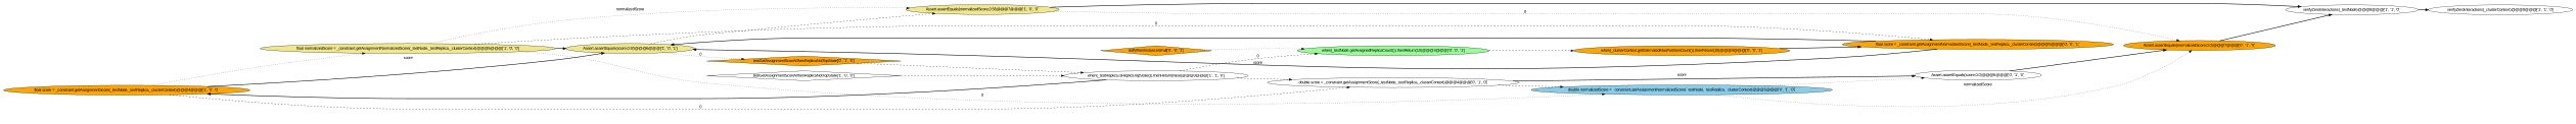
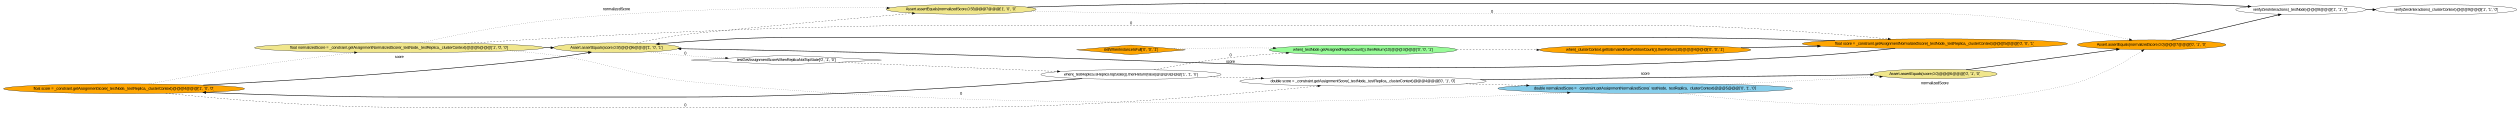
  digraph {
    fontname="Liberation Sans"
    rankdir=LR
    node [fillcolor=white fontname="Liberation Sans" shape=ellipse style=filled]
    edge [fontname="Liberation Sans" style=bold]
    n1 [fillcolor=orange label="float score = _constraint.getAssignmentScore(_testNode,_testReplica,_clusterContext)@@@4@@@['1', '0', '0']"]
    n2 [fillcolor=khaki label="float normalizedScore = _constraint.getAssignmentNormalizedScore(_testNode,_testReplica,_clusterContext)@@@5@@@['1', '0', '0']"]
    n3 [label="double score = _constraint.getAssignmentScore(_testNode,_testReplica,_clusterContext)@@@4@@@['0', '1', '0']"]
    n4 [fillcolor=khaki label="Assert.assertEquals(score,0.5f)@@@6@@@['1', '0', '1']"]
    n5 [fillcolor=orange label="float score = _constraint.getAssignmentNormalizedScore(_testNode,_testReplica,_clusterContext)@@@5@@@['0', '0', '1']"]
    n6 [fillcolor=khaki label="Assert.assertEquals(normalizedScore,0.5f)@@@7@@@['1', '0', '0']"]
    n7 [fillcolor=skyblue label="double normalizedScore = _constraint.getAssignmentNormalizedScore(_testNode,_testReplica,_clusterContext)@@@5@@@['0', '1', '0']"]
-   n8 [label="Assert.assertEquals(score,0.0)@@@6@@@['0', '1', '0']"]
-   n9 [fillcolor=orange label="testGetAssignmentScoreWhenReplicaNotTopState['0', '1', '0']" shape=diamond]
+   n8 [fillcolor=khaki label="Assert.assertEquals(score,0.0)@@@6@@@['0', '1', '0']"]
+   n9 [label="testGetAssignmentScoreWhenReplicaNotTopState['0', '1', '0']" shape=diamond]
    n10 [label="verifyZeroInteractions(_clusterContext)@@@9@@@['1', '1', '0']"]
    n11 [fillcolor=orange label="when(_clusterContext.getEstimatedMaxPartitionCount()).thenReturn(10)@@@4@@@['0', '0', '1']"]
    n12 [fillcolor=orange label="testWhenInstanceIsFull['0', '0', '1']" shape=diamond]
    n13 [fillcolor=palegreen label="when(_testNode.getAssignedReplicaCount()).thenReturn(10)@@@3@@@['0', '0', '1']"]
    n14 [fillcolor=orange label="Assert.assertEquals(normalizedScore,0.0)@@@7@@@['0', '1', '0']"]
    n15 [label="verifyZeroInteractions(_testNode)@@@8@@@['1', '1', '0']"]
-   n16 [label="testGetAssignmentScoreWhenReplicaNotTopState['1', '0', '0']" shape=diamond]
    n17 [label="when(_testReplica.isReplicaTopState()).thenReturn(false)@@@3@@@['1', '1', '0']"]
    n1 -> n2 [style=dotted]
    n1 -> n3 [label=0 style=dashed]
    n1 -> n4 [label=score]
    n2 -> n4
    n2 -> n5 [label=0 style=dashed]
    n2 -> n6 [label=normalizedScore style=dotted]
    n2 -> n7 [label=0 style=dotted]
    n3 -> n7 [style=dashed]
    n3 -> n8 [label=score]
    n4 -> n6 [style=dashed]
    n4 -> n9 [label=0 style=dotted]
    n5 -> n4
    n5 -> n4 [label=score]
    n6 -> n14 [label=0 style=dotted]
    n6 -> n15
    n7 -> n8 [style=dotted]
    n7 -> n14 [label=normalizedScore style=dotted]
    n8 -> n14
    n9 -> n17 [style=dashed]
    n11 -> n5
    n12 -> n13 [style=dotted]
    n13 -> n11 [style=dashed]
    n14 -> n15
    n15 -> n10
-   n16 -> n17 [style=dashed]
    n17 -> n1
    n17 -> n3 [style=dashed]
    n17 -> n13 [label=0 style=dashed]
  }
